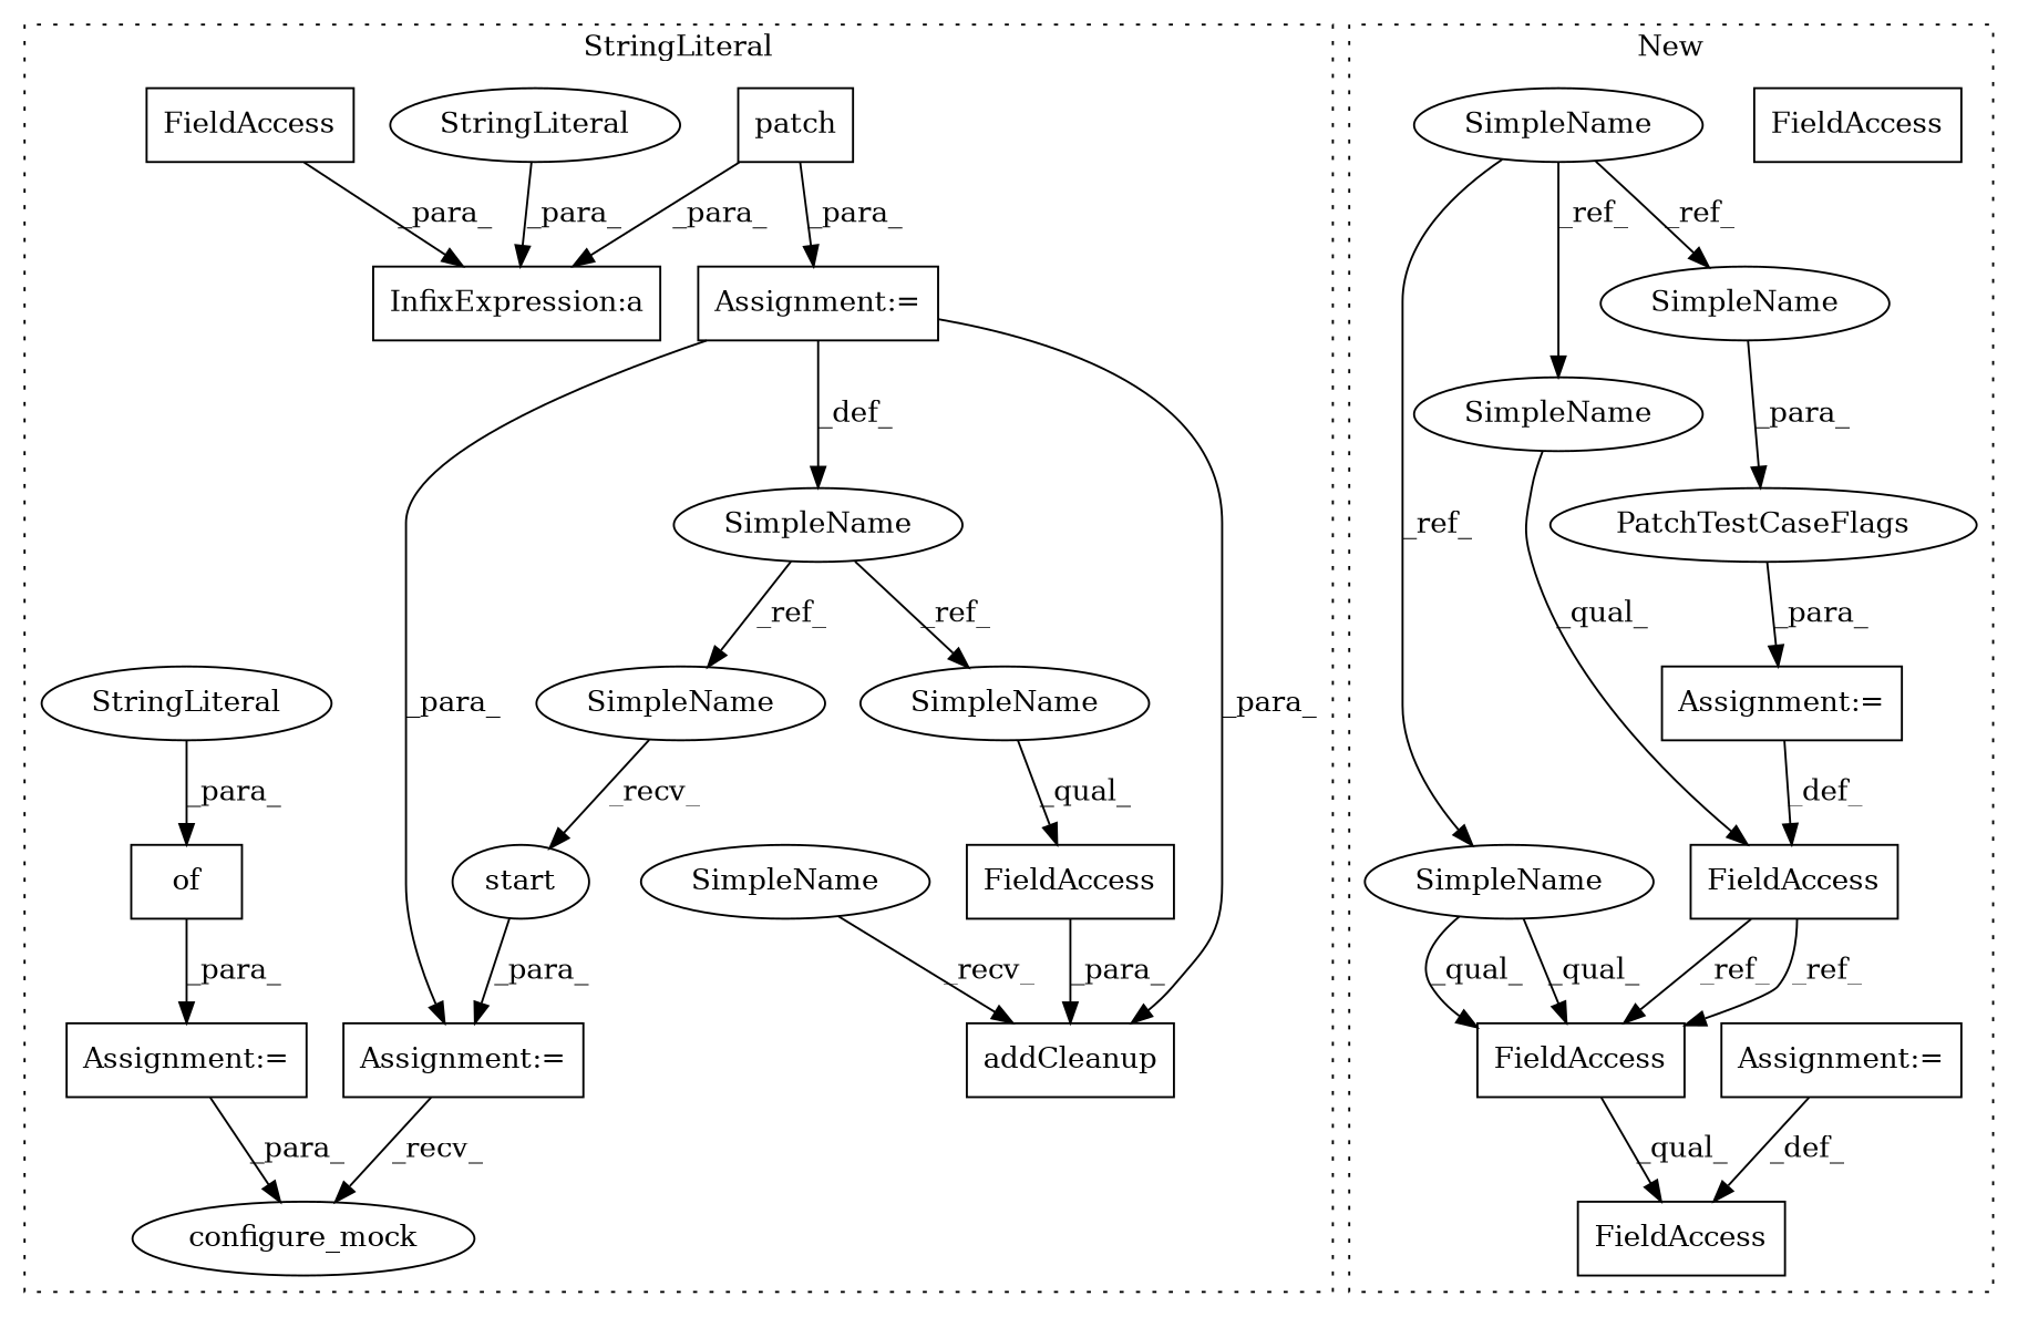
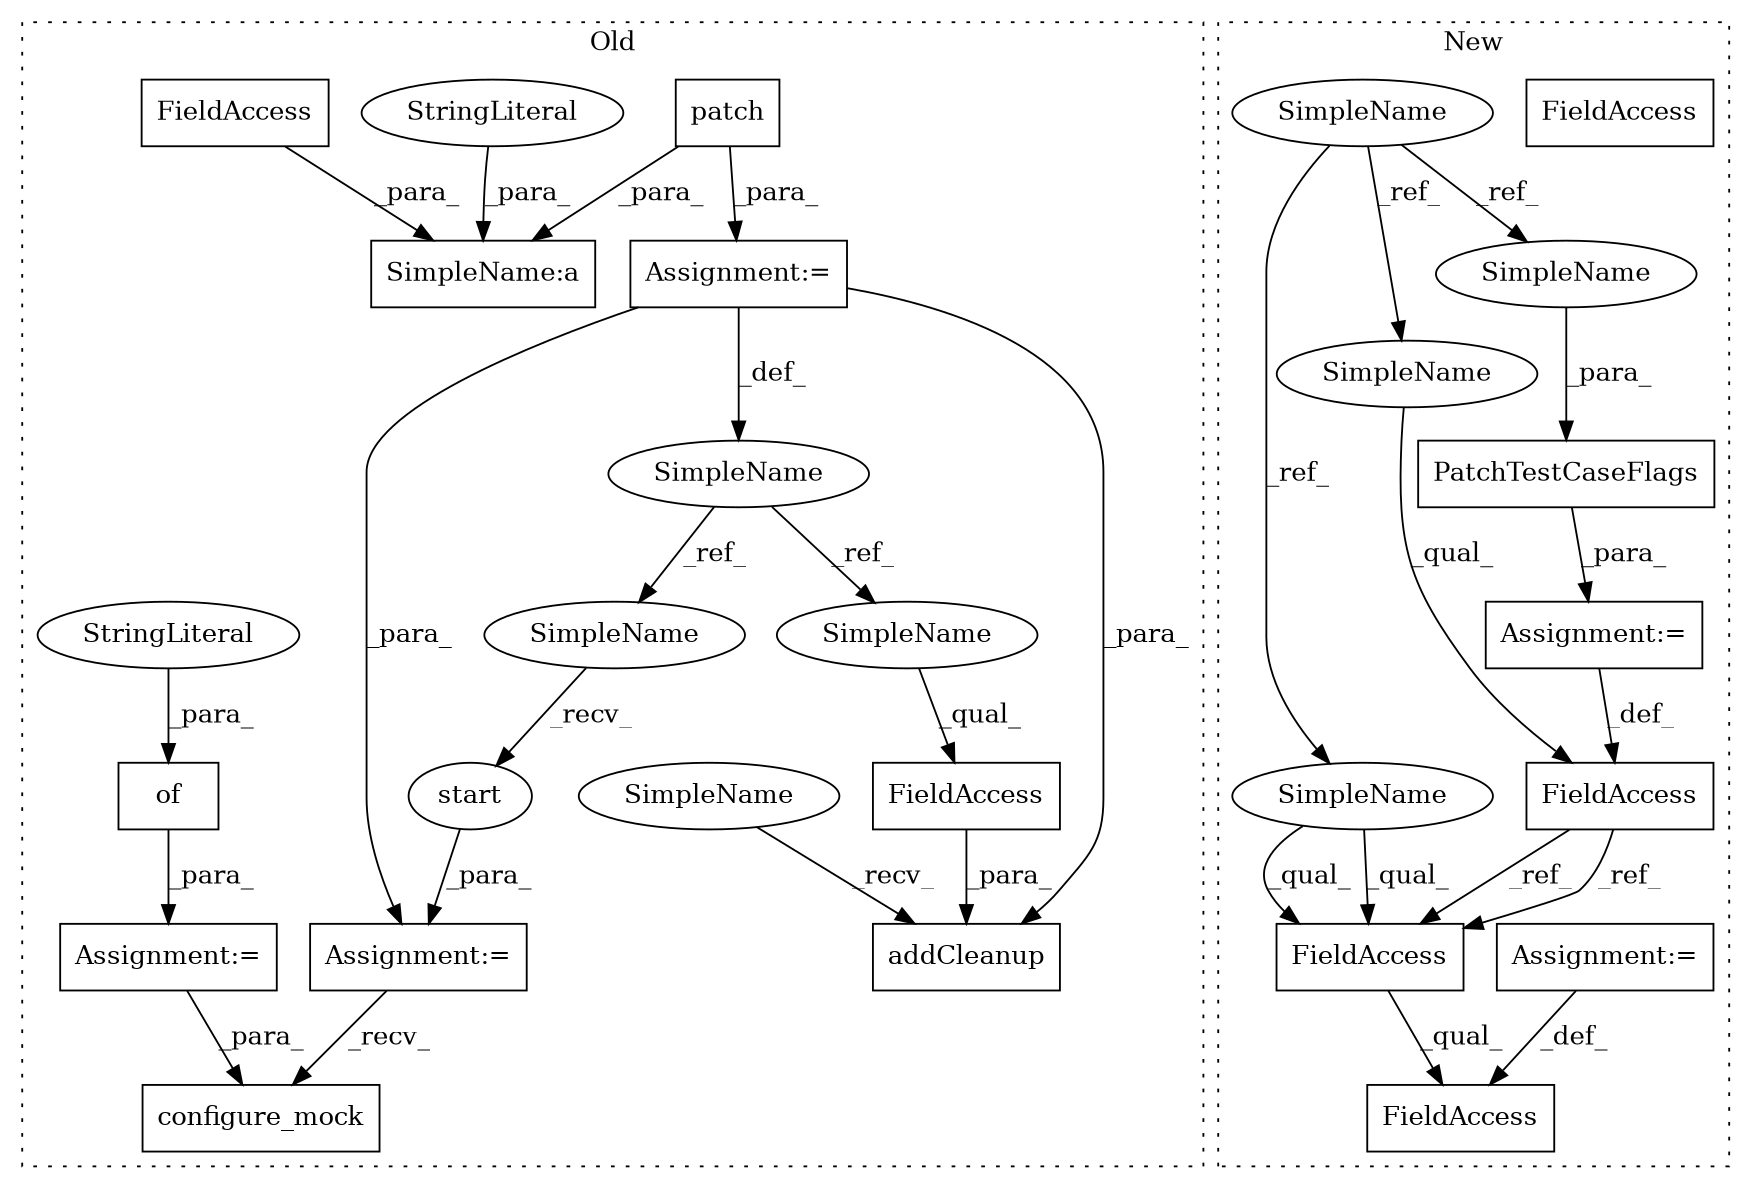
  digraph {
    node [a=42 l=1 s=2894 shape=box]
    n1 [a=32 l="6,1" label=patch s="3235,3286"]
    n2 [a=32 l=7 label=start s=3306 shape=ellipse]
    n3 [a=7 label="Assignment:=" s=3229]
-   n4 [a=27 l=3 label="InfixExpression:a" s=3275]
+   n4 [a=27 l=3 label="SimpleName:a" s=3275]
    n5 [a=22 l=34 label=FieldAccess s=3241]
    n6 [a=45 l=8 label=StringLiteral s=3278 shape=ellipse]
    n7 [label=SimpleName s=3228 shape=ellipse]
    n8 [a=22 l=6 label=FieldAccess s=3379]
-   n9 [a=32 l="15,1" label=configure_mock s="3330,3356" shape=ellipse]
+   n9 [a=32 l="15,1" label=configure_mock s="3330,3356"]
    n10 [a=32 l="3,1" label=of s="3188,3221"]
    n11 [a=7 label="Assignment:=" s=3183]
    n12 [a=7 label="Assignment:=" s=3303]
    n13 [a=45 l=9 label=StringLiteral s=3191 shape=ellipse]
    n14 [a=32 l="11,1" label=addCleanup s="3368,3385"]
    n15 [l=4 label=SimpleName s=3363 shape=ellipse]
    n16 [label=SimpleName s=3304 shape=ellipse]
    n17 [label=SimpleName s=3379 shape=ellipse]
-   n18 [a=32 l="19,1" label=PatchTestCaseFlags s="2864,2887" shape=ellipse]
+   n18 [a=32 l="19,1" label=PatchTestCaseFlags s="2864,2887"]
    n19 [a=22 l=10 label=FieldAccess s=2842]
    n20 [a=22 l=18 label=FieldAccess]
    n21 [a=22 l=10 label=FieldAccess]
    n22 [a=7 label="Assignment:=" s=2852]
    n23 [a=7 label="Assignment:=" s=2912]
    n24 [l=4 label=SimpleName s=2619 shape=ellipse]
    n25 [l=4 label=SimpleName shape=ellipse]
    n26 [l=4 label=SimpleName s=2842 shape=ellipse]
    n27 [l=4 label=SimpleName s=2883 shape=ellipse]
    n28 [a=22 l=10 label=FieldAccess]
    subgraph cluster_1 {
-     label=StringLiteral
+     label=Old
      style=dotted
      n1
      n2
      n3
      n4
      n5
      n6
      n7
      n8
      n9
      n10
      n11
      n12
      n13
      n14
      n15
      n16
      n17
    }
    subgraph cluster_2 {
      label=New
      style=dotted
      n18
      n19
      n20
      n21
      n22
      n23
      n24
      n25
      n26
      n27
      n28
    }
    n1 -> n3 [label=_para_]
    n1 -> n4 [label=_para_]
    n2 -> n12 [label=_para_]
    n3 -> n7 [label=_def_]
    n3 -> n12 [label=_para_]
    n3 -> n14 [label=_para_]
    n5 -> n4 [label=_para_]
    n6 -> n4 [label=_para_]
    n7 -> n16 [label=_ref_]
    n7 -> n17 [label=_ref_]
    n8 -> n14 [label=_para_]
    n10 -> n11 [label=_para_]
    n11 -> n9 [label=_para_]
    n12 -> n9 [label=_recv_]
    n13 -> n10 [label=_para_]
    n15 -> n14 [label=_recv_]
    n16 -> n2 [label=_recv_]
    n17 -> n8 [label=_qual_]
    n18 -> n22 [label=_para_]
    n19 -> n28 [label=_ref_]
    n19 -> n28 [label=_ref_]
    n22 -> n19 [label=_def_]
    n23 -> n20 [label=_def_]
    n24 -> n25 [label=_ref_]
    n24 -> n26 [label=_ref_]
    n24 -> n27 [label=_ref_]
    n25 -> n28 [label=_qual_]
    n25 -> n28 [label=_qual_]
    n26 -> n19 [label=_qual_]
    n27 -> n18 [label=_para_]
    n28 -> n20 [label=_qual_]
  }
